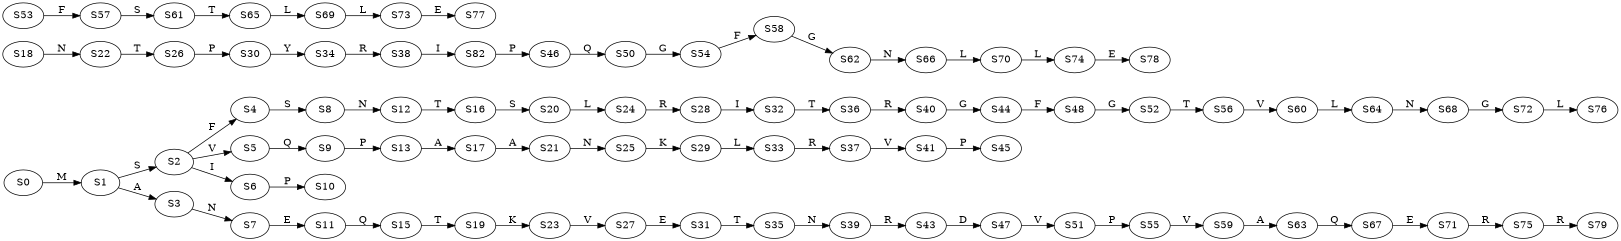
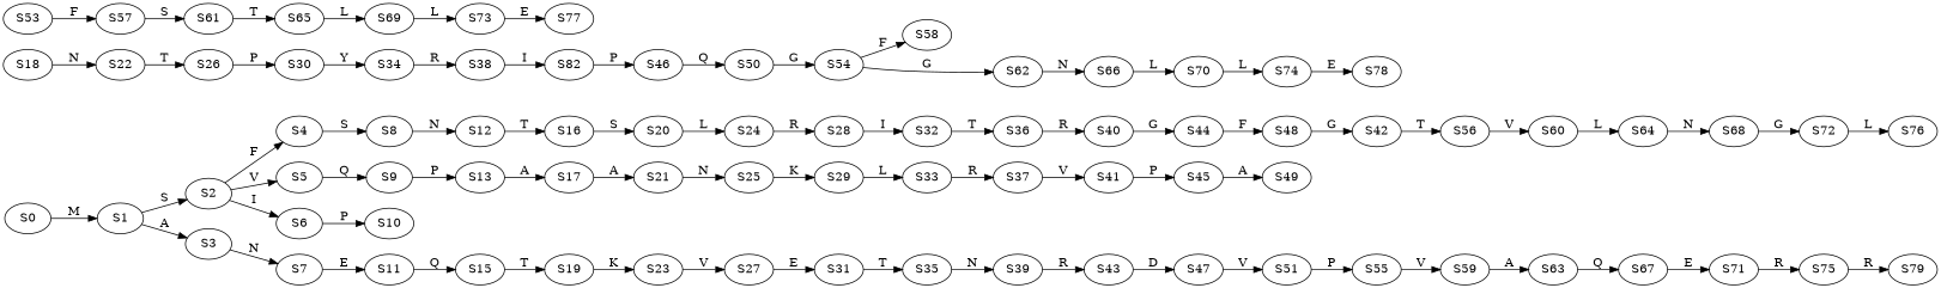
  strict digraph {
    rankdir=LR
    S0
    S1
    S2
    S3
    S4
    S5
    S6
    S7
    S8
    S9
    S10
    S11
    S12
    S13
    S15
    S16
    S17
    S19
    S20
    S21
    S18
    S22
    S23
    S24
    S25
    S26
    S27
    S28
    S29
    S30
    S31
    S32
    S33
    S34
    S35
    S36
    S37
    S38
    S39
    S40
    S41
    n42 [label=S82]
    S43
    S44
    S45
    S46
    S47
    S48
+   S49
    S50
    S51
-   S52
+   S52 [label=S42]
    S54
    S55
    S56
    S53
    S57
    S58
    S59
    S60
    S61
    S62
    S63
    S64
    S65
    S66
    S67
    S68
    S69
    S70
    S71
    S72
    S73
    S74
    S75
    S76
    S77
    S78
    S79
    S0 -> S1 [label=M]
    S1 -> S2 [label=S]
    S1 -> S3 [label=A]
    S2 -> S4 [label=F]
    S2 -> S5 [label=V]
    S2 -> S6 [label=I]
    S3 -> S7 [label=N]
    S4 -> S8 [label=S]
    S5 -> S9 [label=Q]
    S6 -> S10 [label=P]
    S7 -> S11 [label=E]
    S8 -> S12 [label=N]
    S9 -> S13 [label=P]
    S11 -> S15 [label=Q]
    S12 -> S16 [label=T]
    S13 -> S17 [label=A]
    S15 -> S19 [label=T]
    S16 -> S20 [label=S]
    S17 -> S21 [label=A]
    S19 -> S23 [label=K]
    S20 -> S24 [label=L]
    S21 -> S25 [label=N]
    S18 -> S22 [label=N]
    S22 -> S26 [label=T]
    S23 -> S27 [label=V]
    S24 -> S28 [label=R]
    S25 -> S29 [label=K]
    S26 -> S30 [label=P]
    S27 -> S31 [label=E]
    S28 -> S32 [label=I]
    S29 -> S33 [label=L]
    S30 -> S34 [label=Y]
    S31 -> S35 [label=T]
    S32 -> S36 [label=T]
    S33 -> S37 [label=R]
    S34 -> S38 [label=R]
    S35 -> S39 [label=N]
    S36 -> S40 [label=R]
    S37 -> S41 [label=V]
    S38 -> n42 [label=I]
    S39 -> S43 [label=R]
    S40 -> S44 [label=G]
    S41 -> S45 [label=P]
    n42 -> S46 [label=P]
    S43 -> S47 [label=D]
    S44 -> S48 [label=F]
+   S45 -> S49 [label=A]
    S46 -> S50 [label=Q]
    S47 -> S51 [label=V]
    S48 -> S52 [label=G]
    S50 -> S54 [label=G]
    S51 -> S55 [label=P]
    S52 -> S56 [label=T]
    S54 -> S58 [label=F]
    S55 -> S59 [label=V]
    S56 -> S60 [label=V]
    S53 -> S57 [label=F]
    S57 -> S61 [label=S]
-   S58 -> S62 [label=G]
+   S54 -> S62 [label=G]
    S59 -> S63 [label=A]
    S60 -> S64 [label=L]
    S61 -> S65 [label=T]
    S62 -> S66 [label=N]
    S63 -> S67 [label=Q]
    S64 -> S68 [label=N]
    S65 -> S69 [label=L]
    S66 -> S70 [label=L]
    S67 -> S71 [label=E]
    S68 -> S72 [label=G]
    S69 -> S73 [label=L]
    S70 -> S74 [label=L]
    S71 -> S75 [label=R]
    S72 -> S76 [label=L]
    S73 -> S77 [label=E]
    S74 -> S78 [label=E]
    S75 -> S79 [label=R]
  }
